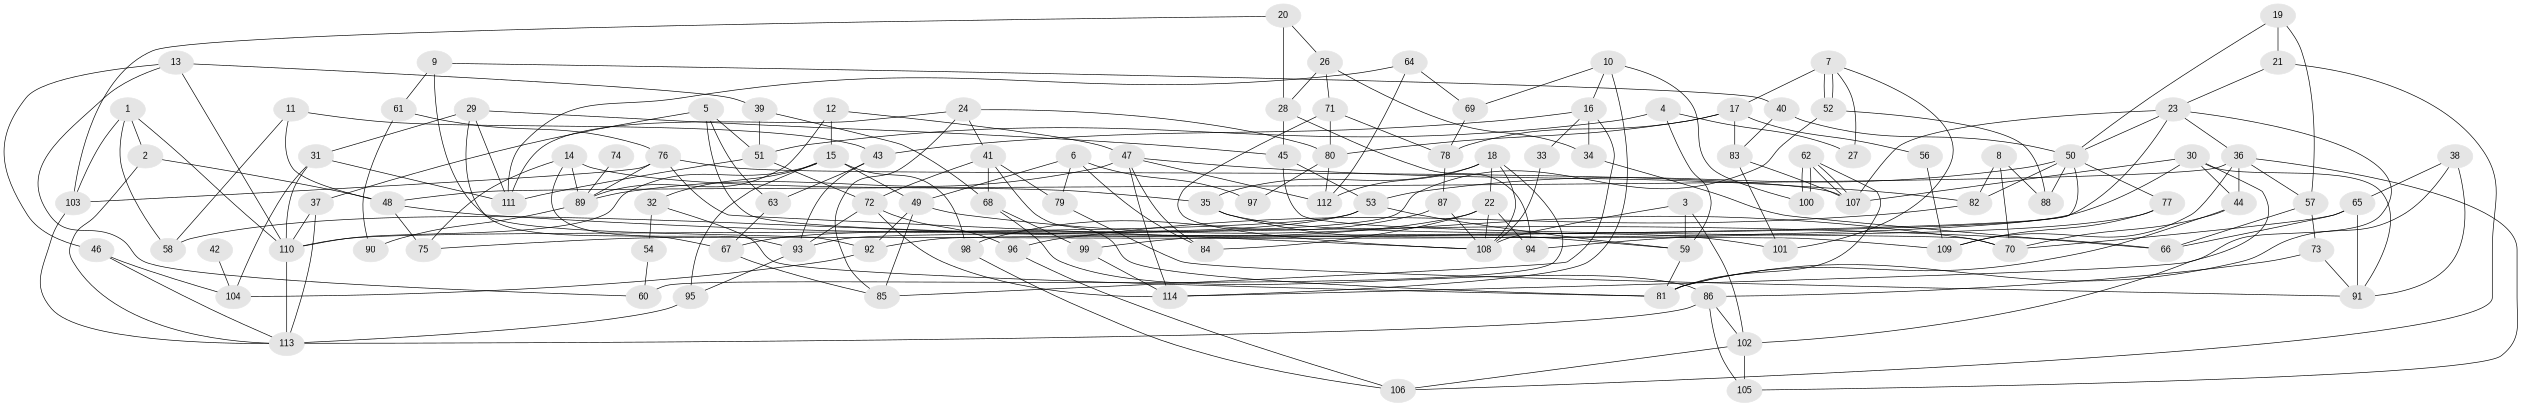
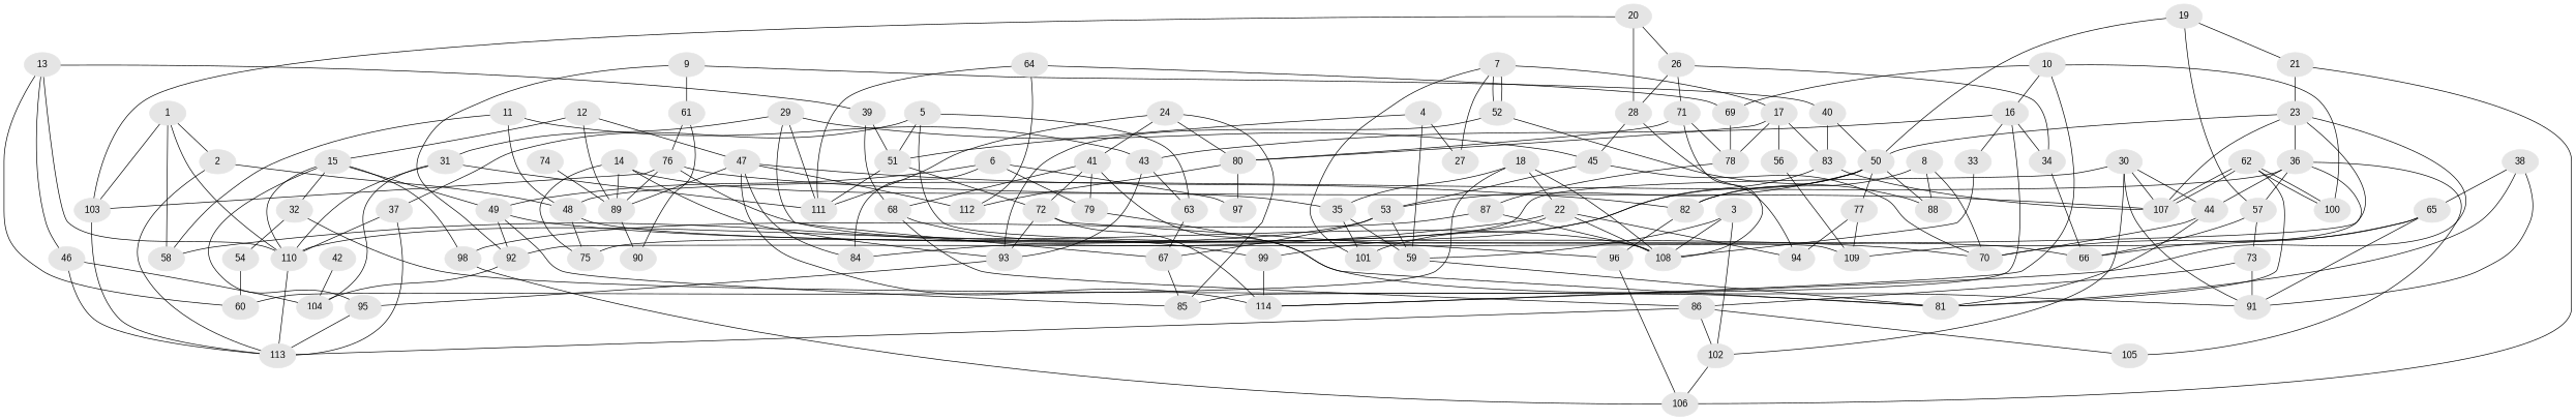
  graph {
    fontname="Liberation Sans"
    node [color=gray90 fontname="Liberation Sans" style=filled]
    edge [fontname="Liberation Sans"]
    1
    2
    58
    103
    110
    48
    113
    75
    66
    3
    59
    102
    108
    81
    106
    105
    4
    27
    51
    111
    72
    5
    37
    63
    109
    67
    6
    49
    79
    84
    97
    70
    92
    85
    91
    7
    17
    52
    101
    56
    78
    80
    83
    88
    93
    8
    82
    96
    9
    40
    61
    50
    76
    90
    104
    10
    16
    69
    100
    114
    43
    33
    34
    11
    12
    15
    47
    89
    32
    95
    98
    112
    13
    39
    46
    60
    68
    14
    35
    54
    87
    107
    18
    22
    94
    19
    21
    57
    23
    53
    77
    99
    73
    20
    26
    28
    71
    45
    36
    44
    24
    41
    31
    29
    30
    38
    65
    86
    42
    74
    62
    64
    1 -- 2
    1 -- 58
    1 -- 103
    1 -- 110
    2 -- 48
    2 -- 113
    103 -- 113
    110 -- 113
    48 -- 75
    48 -- 66
    3 -- 59
    3 -- 102
    3 -- 108
    59 -- 81
    102 -- 106
-   102 -- 105
    4 -- 59
    4 -- 27
    4 -- 51
    51 -- 111
    51 -- 72
    72 -- 93
    72 -- 96
    72 -- 114
    5 -- 51
    5 -- 37
    5 -- 63
    5 -- 109
    37 -- 110
    37 -- 113
    63 -- 67
    67 -- 85
    6 -- 49
    6 -- 79
    6 -- 84
    6 -- 97
    49 -- 70
    49 -- 92
    49 -- 85
    79 -- 91
    92 -- 104
    7 -- 27
    7 -- 17
    7 -- 52
    7 -- 52
    7 -- 101
    17 -- 56
    17 -- 78
    17 -- 80
    17 -- 83
    52 -- 88
    52 -- 93
    56 -- 109
    78 -- 87
    80 -- 97
    80 -- 112
    83 -- 101
    83 -- 107
    93 -- 95
    8 -- 70
    8 -- 88
    8 -- 82
    82 -- 96
    96 -- 106
    9 -- 92
    9 -- 40
    9 -- 61
    40 -- 83
    40 -- 50
    61 -- 76
    61 -- 90
    50 -- 88
    50 -- 82
    50 -- 53
    50 -- 77
    50 -- 99
    76 -- 103
    76 -- 108
    76 -- 89
    76 -- 107
    10 -- 16
    10 -- 69
    10 -- 100
    10 -- 114
    16 -- 85
    16 -- 43
    16 -- 33
    16 -- 34
    69 -- 78
    43 -- 63
    43 -- 93
    33 -- 108
    34 -- 66
    11 -- 58
    11 -- 48
    11 -- 43
    12 -- 15
    12 -- 47
    12 -- 89
    15 -- 110
    15 -- 49
    15 -- 32
    15 -- 95
    15 -- 98
    47 -- 84
    47 -- 82
    47 -- 114
    47 -- 89
    47 -- 112
    89 -- 90
    32 -- 81
    32 -- 54
    95 -- 113
    98 -- 106
    13 -- 110
    13 -- 39
    13 -- 46
    13 -- 60
    39 -- 51
    39 -- 68
    46 -- 113
    46 -- 104
    68 -- 99
    68 -- 86
    14 -- 75
    14 -- 93
    14 -- 89
    14 -- 35
    35 -- 59
    35 -- 101
    54 -- 60
    87 -- 108
    87 -- 98
    18 -- 108
-   18 -- 112
    18 -- 60
    18 -- 35
    18 -- 22
    22 -- 58
    22 -- 108
    22 -- 84
    22 -- 94
    19 -- 50
    19 -- 21
    19 -- 57
    21 -- 106
    21 -- 23
    57 -- 66
    57 -- 73
    23 -- 92
    23 -- 50
    23 -- 114
    23 -- 107
    23 -- 36
    53 -- 110
    53 -- 59
    53 -- 67
    77 -- 109
    77 -- 94
    99 -- 114
    73 -- 91
    73 -- 86
    20 -- 103
    20 -- 26
    20 -- 28
    26 -- 34
    26 -- 28
    26 -- 71
    28 -- 94
    28 -- 45
    71 -- 108
    71 -- 78
    71 -- 80
    45 -- 70
    45 -- 53
    36 -- 48
    36 -- 105
    36 -- 109
    36 -- 57
    36 -- 44
    44 -- 81
    44 -- 70
    24 -- 111
    24 -- 85
    24 -- 80
    24 -- 41
    41 -- 81
    41 -- 72
    41 -- 79
    41 -- 68
    31 -- 110
    31 -- 111
    31 -- 104
    29 -- 111
    29 -- 67
    29 -- 45
    29 -- 31
    30 -- 75
    30 -- 102
    30 -- 91
    30 -- 107
    30 -- 44
    38 -- 81
    38 -- 91
    38 -- 65
    65 -- 66
    65 -- 70
    65 -- 91
    86 -- 113
    86 -- 102
    86 -- 105
    42 -- 104
    74 -- 89
    62 -- 81
    62 -- 100
    62 -- 100
    62 -- 107
    62 -- 107
    64 -- 111
    64 -- 69
    64 -- 112
  }
